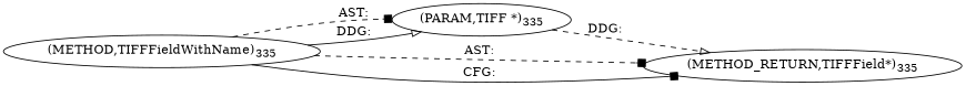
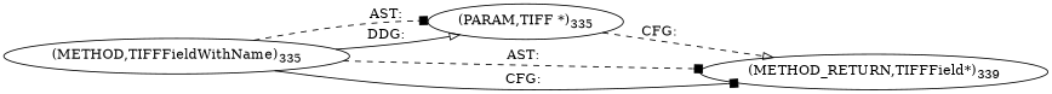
  digraph {
    rankdir=LR
    edge [arrowhead=box style=dashed]
    n1 [label=<(METHOD,TIFFFieldWithName)<SUB>335</SUB>>]
    n2 [label=<(PARAM,TIFF *)<SUB>335</SUB>>]
-   n3 [label=<(METHOD_RETURN,TIFFField*)<SUB>335</SUB>>]
+   n3 [label=<(METHOD_RETURN,TIFFField*)<SUB>339</SUB>>]
    n1 -> n2 [label="AST: "]
    n1 -> n2 [arrowhead=onormal label="DDG: " style=solid]
    n1 -> n3 [label="AST: "]
    n1 -> n3 [label="CFG: " style=solid]
-   n2 -> n3 [arrowhead=onormal label="DDG: "]
+   n2 -> n3 [arrowhead=onormal label="CFG: "]
  }
